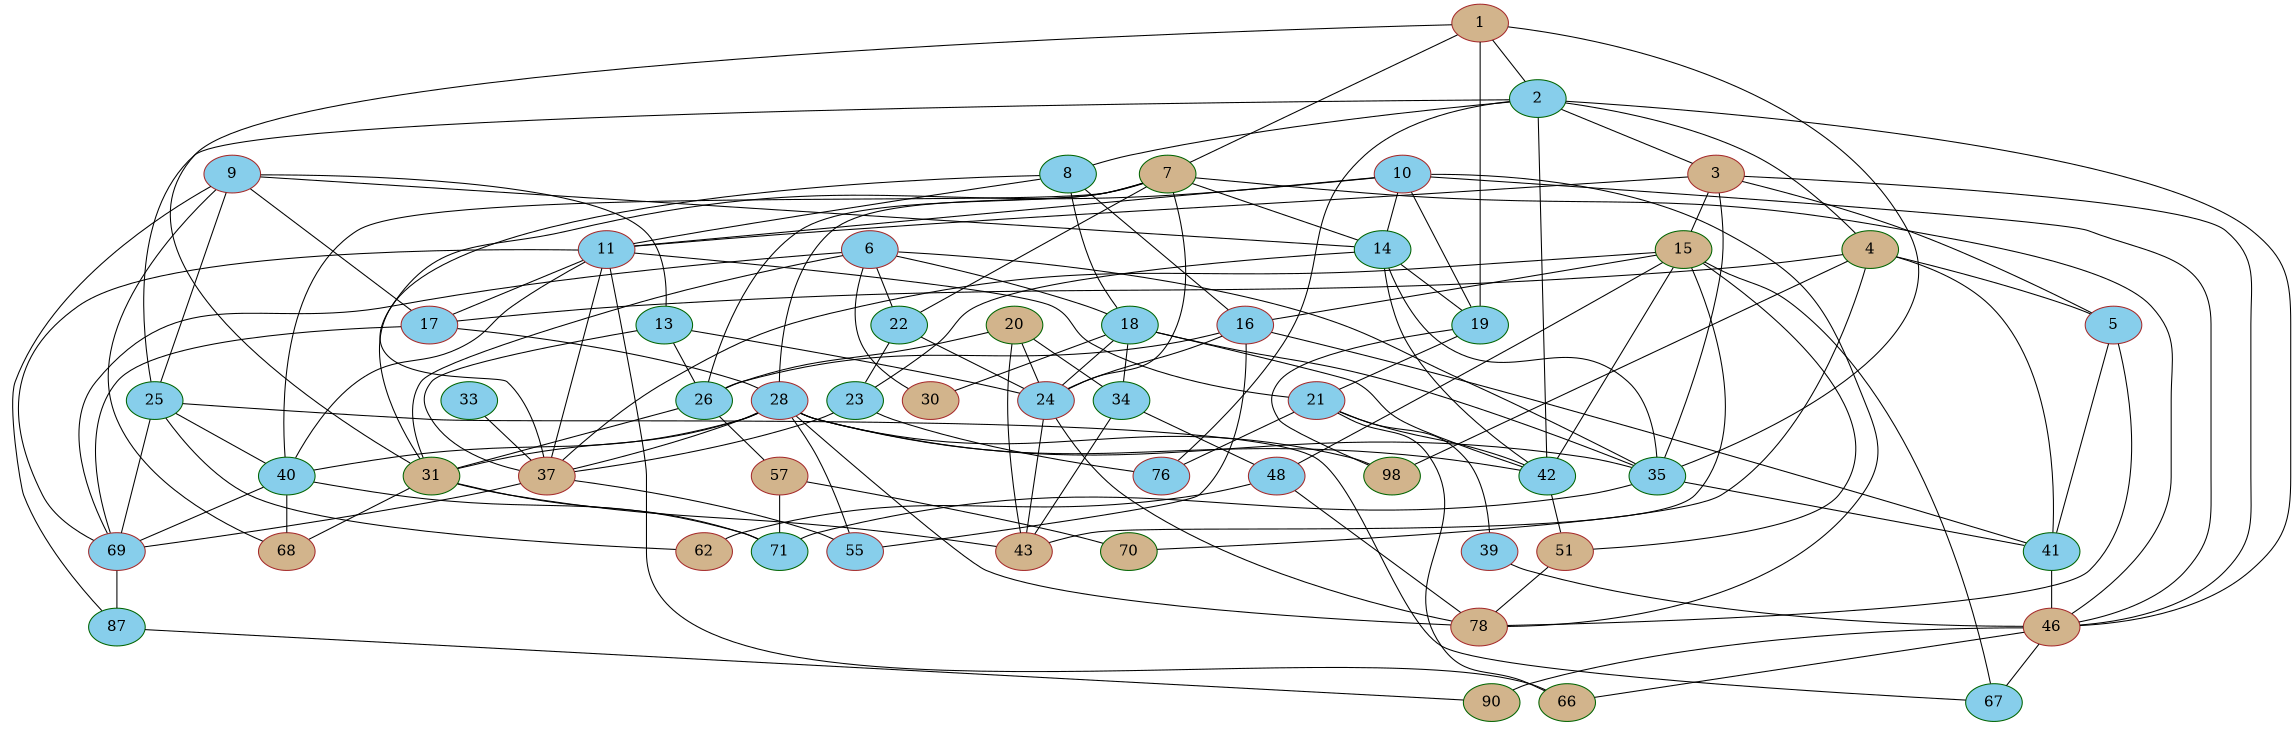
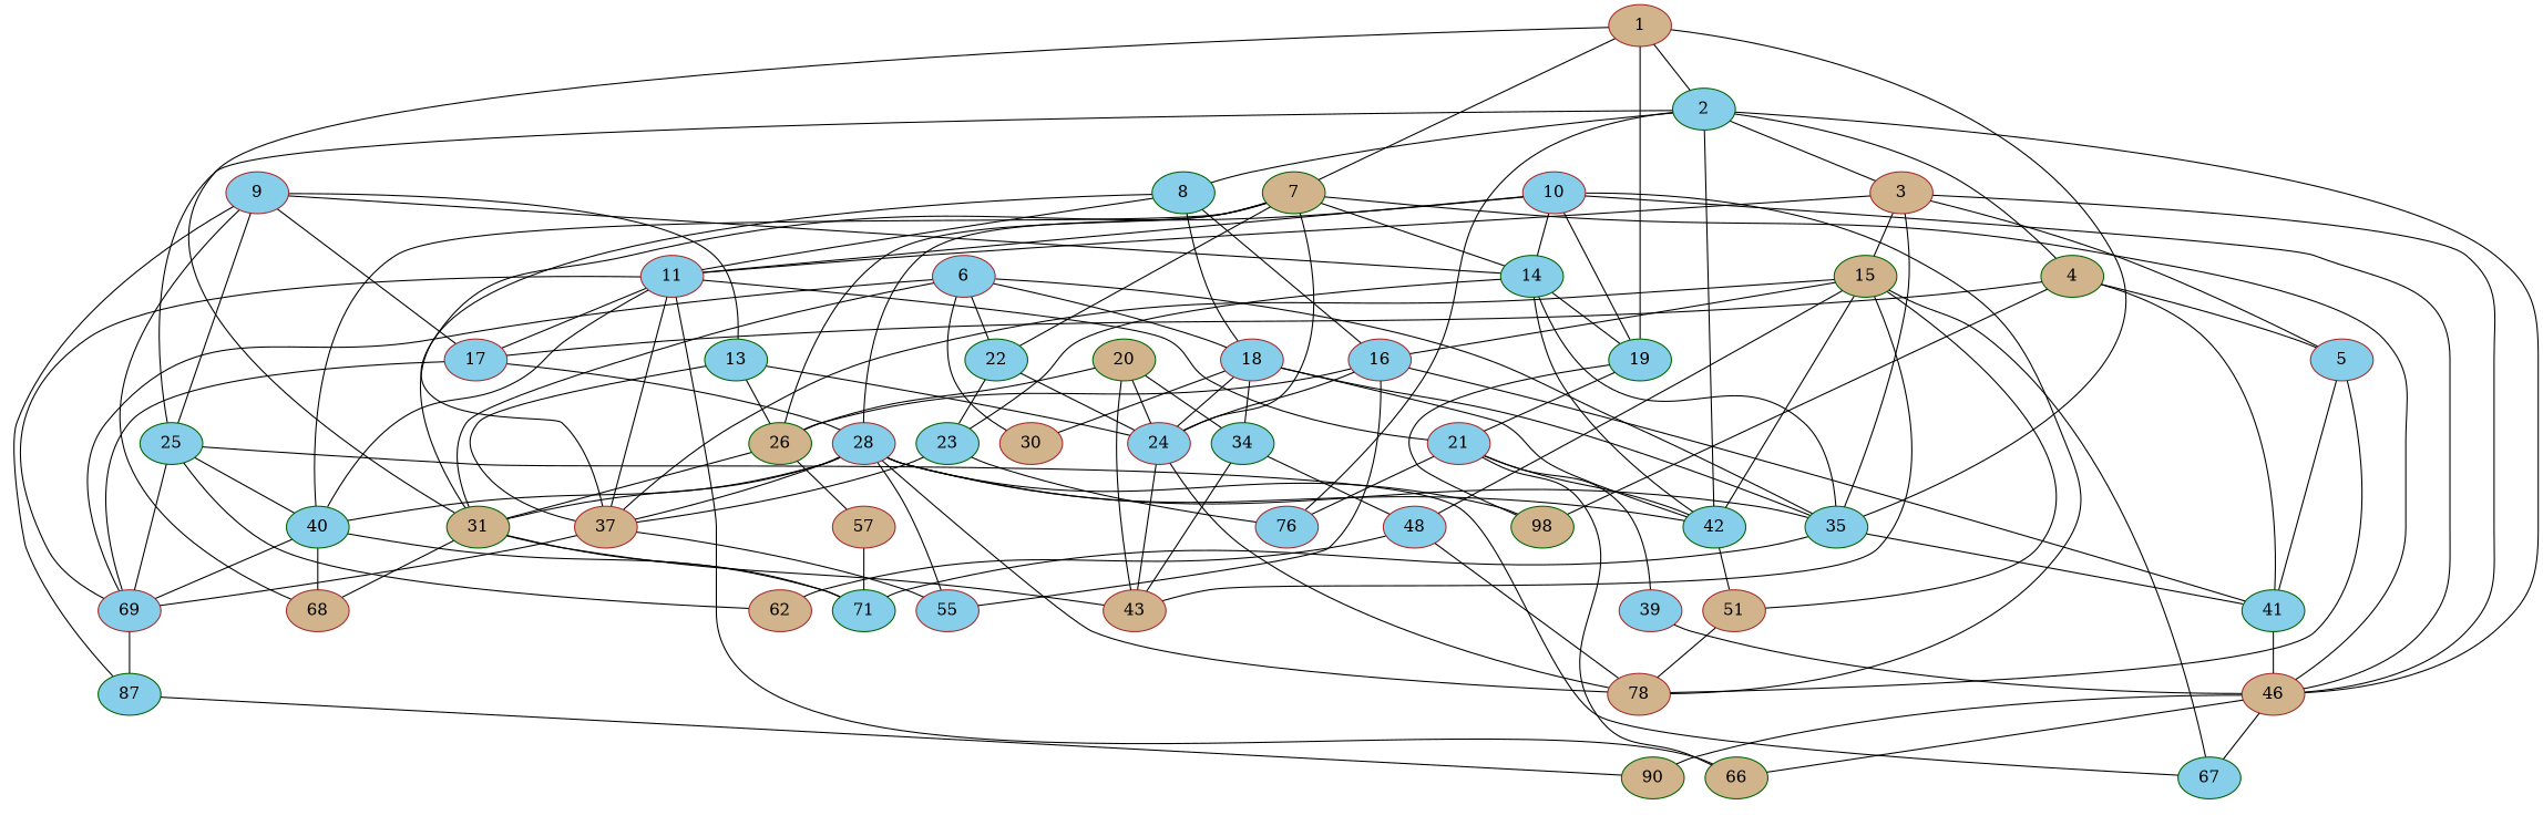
  graph {
    fontname="DejaVu Serif"
    node [color=brown fillcolor=skyblue fontname="DejaVu Serif" style=filled]
    edge [fontname="DejaVu Serif"]
    1 [fillcolor=tan super="+84"]
    2 [color=darkgreen super="+38"]
    7 [color=darkgreen fillcolor=tan super="+72"]
    19 [color=darkgreen super="+64"]
    31 [color=darkgreen fillcolor=tan super="+32"]
    35 [color=darkgreen super="+45"]
    3 [fillcolor=tan super="+85"]
    4 [color=darkgreen fillcolor=tan super="+52"]
    8 [color=darkgreen super="+56"]
    25 [color=darkgreen super="+44"]
    42 [color=darkgreen super="+65"]
    46 [fillcolor=tan super="+83"]
    76
    22 [color=darkgreen super="+50"]
    14 [color=darkgreen super="+53"]
    24 [super="+79"]
-   26 [color=darkgreen super="+61"]
+   26 [color=darkgreen fillcolor=tan super="+61"]
    28 [super="+60"]
    40 [color=darkgreen super="+89"]
    n20 [color=darkgreen fillcolor=tan label=98]
    21 [super="+54"]
    68 [fillcolor=tan]
    43 [fillcolor=tan super="+63"]
    71 [color=darkgreen]
    41 [color=darkgreen super="+59"]
    5 [super="+27"]
    11 [super="+29"]
    15 [color=darkgreen fillcolor=tan super="+86"]
    17 [super="+80"]
-   70 [color=darkgreen fillcolor=tan]
-   18 [color=darkgreen super="+36"]
+   18 [super="+36"]
    16 [super="+75"]
    37 [fillcolor=tan super="+74"]
    69 [super="+81"]
    67 [color=darkgreen]
    62 [fillcolor=tan]
    51 [fillcolor=tan]
    66 [color=darkgreen fillcolor=tan]
    90 [color=darkgreen fillcolor=tan super="+93"]
    78 [fillcolor=tan super="+82"]
    48
    6 [super="+92"]
    30 [fillcolor=tan]
    34 [color=darkgreen super="+91"]
    23 [color=darkgreen]
    87 [color=darkgreen]
    57 [fillcolor=tan]
    55
    9 [super="+73"]
    13 [color=darkgreen super="+49"]
    10 [super="+12"]
    39
    20 [color=darkgreen fillcolor=tan super="+77"]
-   33 [color=darkgreen]
    1 -- 2
    1 -- 7
    1 -- 19
    1 -- 31
    1 -- 35
    2 -- 3
    2 -- 4
    2 -- 8
    2 -- 25
    2 -- 42
    2 -- 46
    2 -- 76
    7 -- 46
    7 -- 22
    7 -- 14
    7 -- 24
    7 -- 26
    7 -- 28
    7 -- 40
    19 -- n20
    19 -- 21
    31 -- 68
    31 -- 43
    31 -- 71
    35 -- 71
    35 -- 41
    3 -- 35
    3 -- 46
    3 -- 5
    3 -- 11
    3 -- 15
    4 -- n20
    4 -- 41
    4 -- 5
    4 -- 17
-   4 -- 70
    8 -- 11
    8 -- 18
    8 -- 16
    8 -- 37
    25 -- 40
    25 -- 69
    25 -- 67
    25 -- 62
    42 -- 51
    46 -- 67
    46 -- 66
    46 -- 90 [weight=2]
    22 -- 24
    22 -- 23
    14 -- 19
    14 -- 35
    14 -- 42
    14 -- 23
    24 -- 43
    24 -- 78
    26 -- 31
    26 -- 57
    28 -- 31
    28 -- 35
    28 -- 42
    28 -- 40
    28 -- n20
    28 -- 37
    28 -- 78
    28 -- 55
    40 -- 68
    40 -- 71
    40 -- 69
    21 -- 42
    21 -- 76
    21 -- 66
    21 -- 39
    41 -- 46
    5 -- 41
    5 -- 78
    11 -- 40
    11 -- 21
    11 -- 17
    11 -- 37
    11 -- 69
    11 -- 66
    15 -- 42
    15 -- 43
    15 -- 16
    15 -- 37
    15 -- 67
    15 -- 51
    15 -- 48
    17 -- 28
    17 -- 69
    18 -- 35
    18 -- 42
    18 -- 24
    18 -- 30
    18 -- 34
    16 -- 24
    16 -- 26
    16 -- 41
    16 -- 55
    37 -- 69
    37 -- 55
    69 -- 87
    51 -- 78
    48 -- 62
    48 -- 78
    6 -- 31
    6 -- 35
    6 -- 22
    6 -- 18
    6 -- 69
    6 -- 30
    34 -- 43
    34 -- 48
    23 -- 76
    23 -- 37
    87 -- 90
    57 -- 71
-   57 -- 70
    9 -- 25
    9 -- 14
    9 -- 68
    9 -- 17
    9 -- 87
    9 -- 13
    13 -- 24
    13 -- 26
    13 -- 37
    10 -- 19
    10 -- 31
    10 -- 46
    10 -- 14
    10 -- 11
    10 -- 78
    39 -- 46
    20 -- 24
    20 -- 26
    20 -- 43
    20 -- 34
-   33 -- 37 [weight=2]
  }
